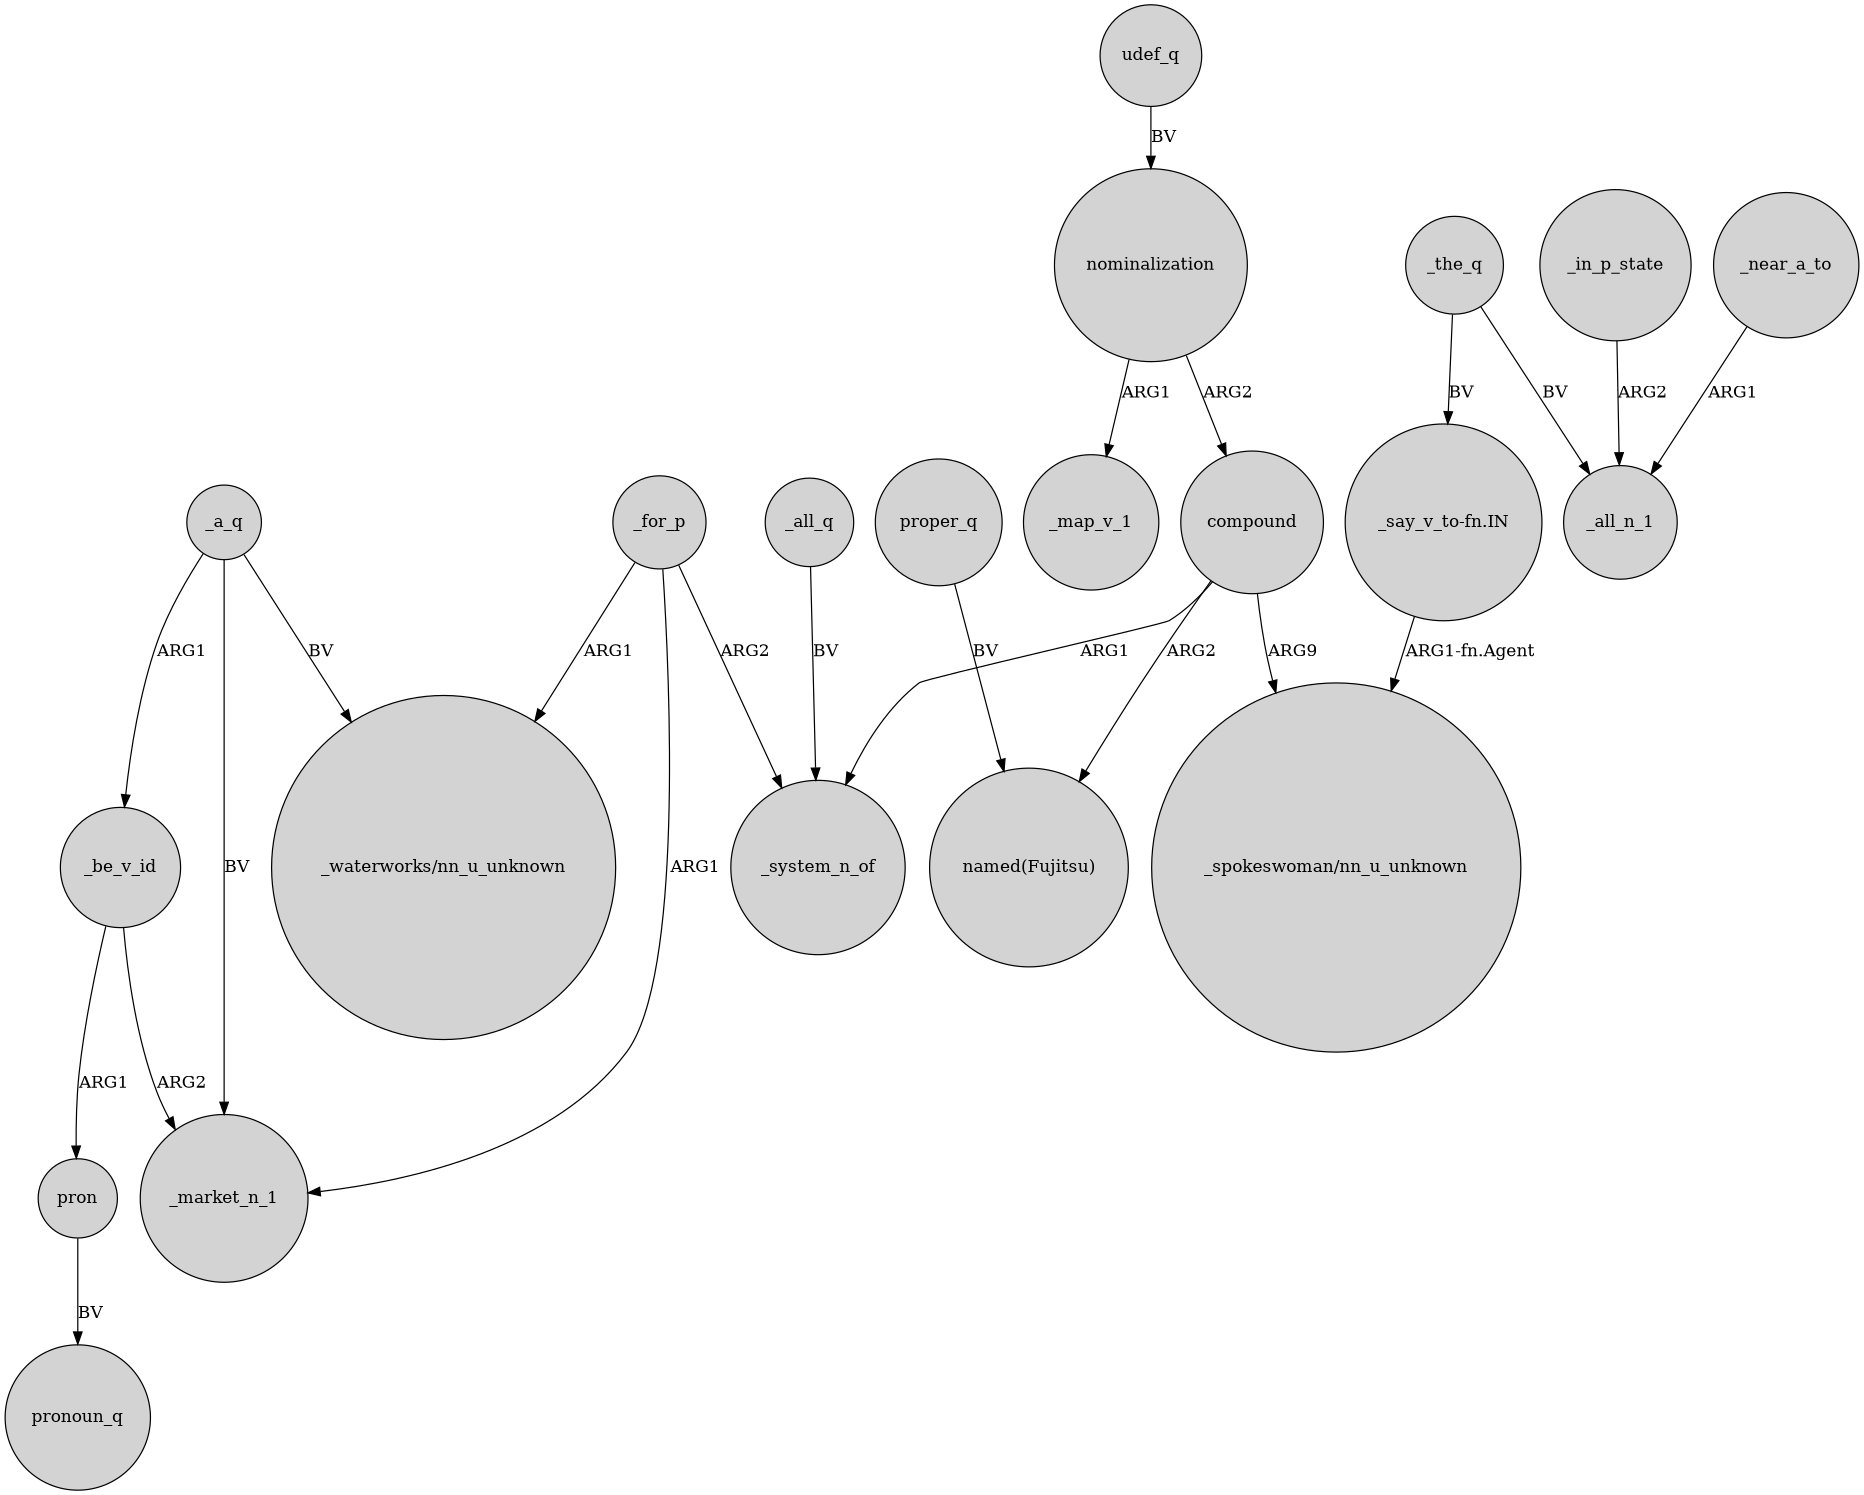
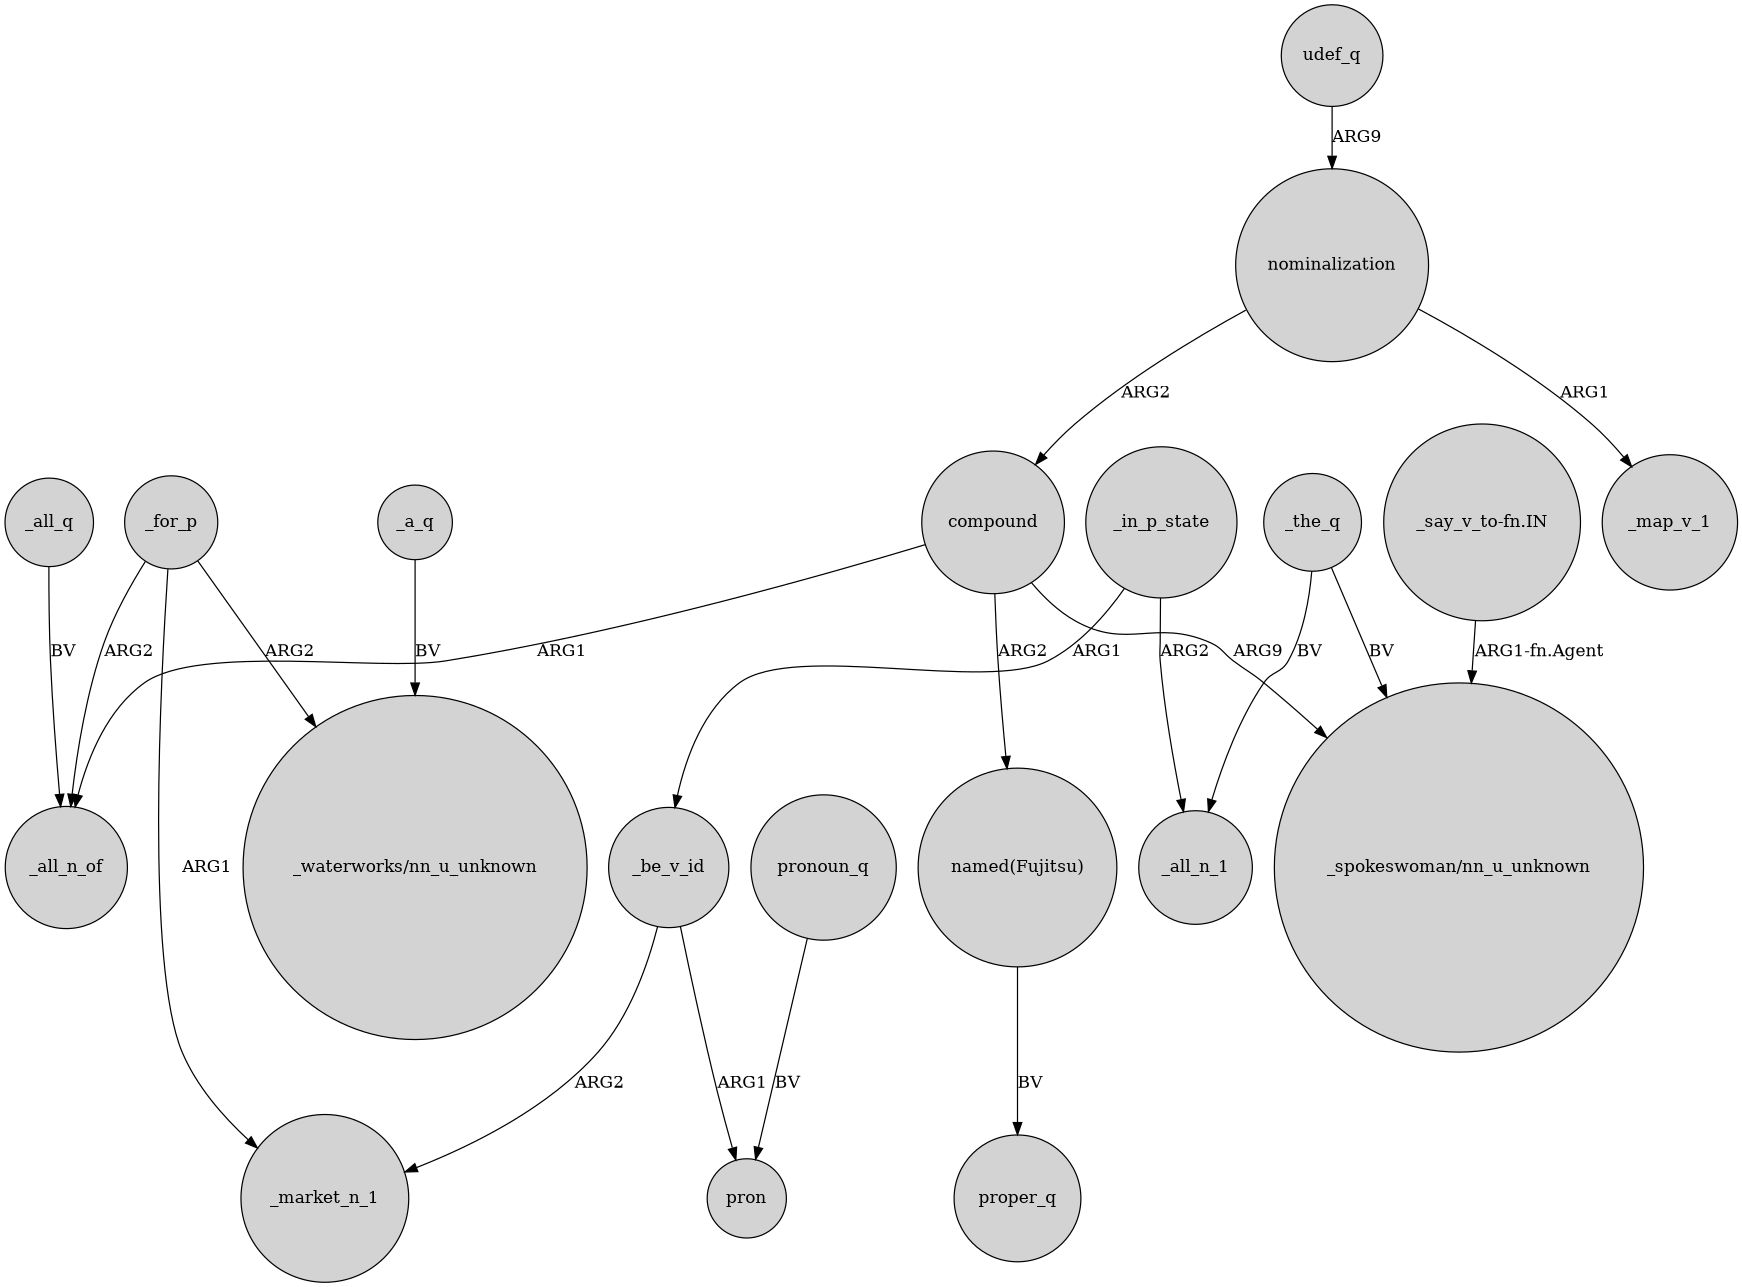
  digraph {
    node [shape=circle style=filled]
    udef_q
    nominalization
    compound
    _map_v_1
-   _system_n_of
+   _system_n_of [label=_all_n_of]
    "_spokeswoman/nn_u_unknown"
    "named(Fujitsu)"
    _in_p_state
    _be_v_id
    n10 [label=_all_n_1]
    _market_n_1
    pron
    "_say_v_to-fn.IN"
    _the_q
    _for_p
    "_waterworks/nn_u_unknown"
    proper_q
    pronoun_q
    _all_q
    _a_q
-   _near_a_to
-   udef_q -> nominalization [label=BV]
+   udef_q -> nominalization [label=ARG9]
    nominalization -> compound [label=ARG2]
    nominalization -> _map_v_1 [label=ARG1]
    compound -> _system_n_of [label=ARG1]
    compound -> "_spokeswoman/nn_u_unknown" [label=ARG9]
    compound -> "named(Fujitsu)" [label=ARG2]
-   _a_q -> _be_v_id [label=ARG1]
+   _in_p_state -> _be_v_id [label=ARG1]
    _in_p_state -> n10 [label=ARG2]
    _be_v_id -> _market_n_1 [label=ARG2]
    _be_v_id -> pron [label=ARG1]
    "_say_v_to-fn.IN" -> "_spokeswoman/nn_u_unknown" [label="ARG1-fn.Agent"]
-   _the_q -> "_say_v_to-fn.IN" [label=BV]
+   _the_q -> "_spokeswoman/nn_u_unknown" [label=BV]
    _the_q -> n10 [label=BV]
    _for_p -> _system_n_of [label=ARG2]
    _for_p -> _market_n_1 [label=ARG1]
-   _for_p -> "_waterworks/nn_u_unknown" [label=ARG1]
-   proper_q -> "named(Fujitsu)" [label=BV]
-   pron -> pronoun_q [label=BV]
+   _for_p -> "_waterworks/nn_u_unknown" [label=ARG2]
+   "named(Fujitsu)" -> proper_q [label=BV]
+   pronoun_q -> pron [label=BV]
    _all_q -> _system_n_of [label=BV]
-   _a_q -> _market_n_1 [label=BV]
    _a_q -> "_waterworks/nn_u_unknown" [label=BV]
-   _near_a_to -> n10 [label=ARG1]
  }
